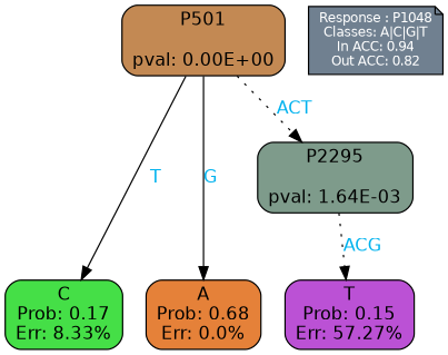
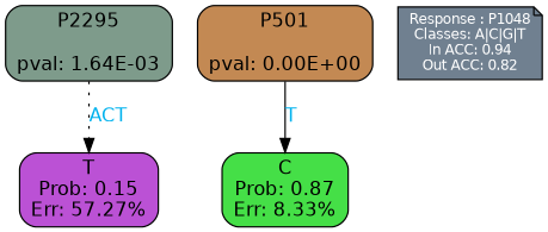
  digraph {
    ranksep=equally
    splines=polylines
    node [color=black fontname=helvetica shape=box style="filled, rounded"]
    edge [fontcolor=deepskyblue2 fontname=helvetica style=solid]
    n1 [fillcolor="#bb51d5" label="T\nProb: 0.15\nErr: 57.27%"]
-   n2 [fillcolor="#45df47" label="C\nProb: 0.17\nErr: 8.33%"]
-   n3 [fillcolor="#e58139" label="A\nProb: 0.68\nErr: 0.0%"]
+   n2 [fillcolor="#45df47" label="C\nProb: 0.87\nErr: 8.33%"]
    n4 [align=left fillcolor=slategray fontcolor=white fontsize=10 label="Response : P1048\nClasses: A|C|G|T\nIn ACC: 0.94\nOut ACC: 0.82\n" shape=note style=filled]
    n5 [fillcolor="#c38953" label="P501\n\npval: 0.00E+00"]
    n6 [fillcolor="#7e9b8b" label="P2295\n\npval: 1.64E-03"]
    subgraph sub_1 {
      rank=same
      n1
      n2
-     n3
    }
    subgraph sub_2 {
      rank=same
      n4
      n5
    }
    n5 -> n2 [label=T]
-   n5 -> n3 [label=G]
-   n5 -> n6 [label=ACT style=dotted]
-   n6 -> n1 [label=ACG style=dotted]
+   n6 -> n1 [label=ACT style=dotted]
  }
